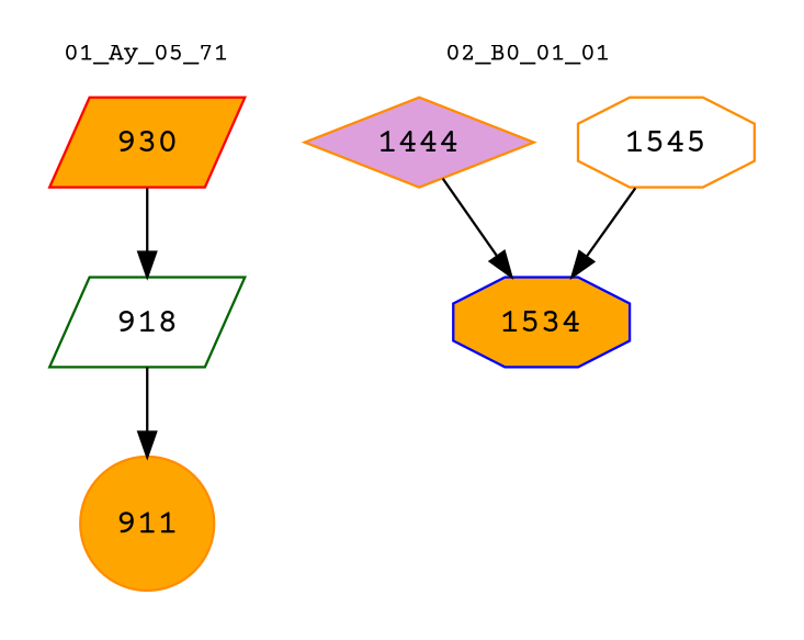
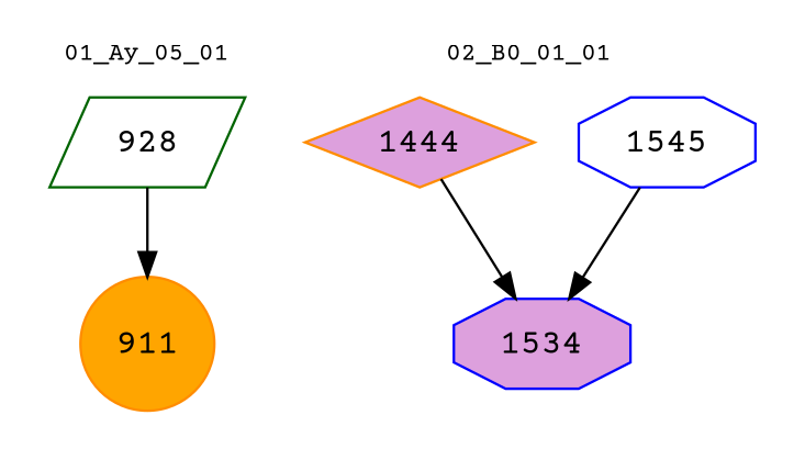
  digraph {
    fontname="Courier Prime"
    node [color=darkorange fillcolor=orange fontname="Courier Prime" shape=parallelogram style=filled]
    edge [color=black fontname="Courier Prime"]
-   n1 [color=red label=930]
-   n2 [color=darkgreen fillcolor=white label=918]
+   n2 [color=darkgreen fillcolor=white label=928]
    n3 [label=911 shape=circle]
-   n4 [fillcolor=white label=1545 shape=octagon]
-   n5 [color=blue label=1534 shape=octagon]
+   n4 [color=blue fillcolor=white label=1545 shape=octagon]
+   n5 [color=blue fillcolor=plum label=1534 shape=octagon]
    n6 [fillcolor=plum label=1444 shape=diamond]
    subgraph cluster_1 {
      color=white
      fontsize=10
-     label="01_Ay_05_71"
-     n1
+     label="01_Ay_05_01"
      n2
      n3
    }
    subgraph cluster_2 {
      color=white
      fontsize=10
      label="02_B0_01_01"
      n4
      n5
      n6
    }
-   n1 -> n2
    n2 -> n3
    n4 -> n5
    n6 -> n5
  }
